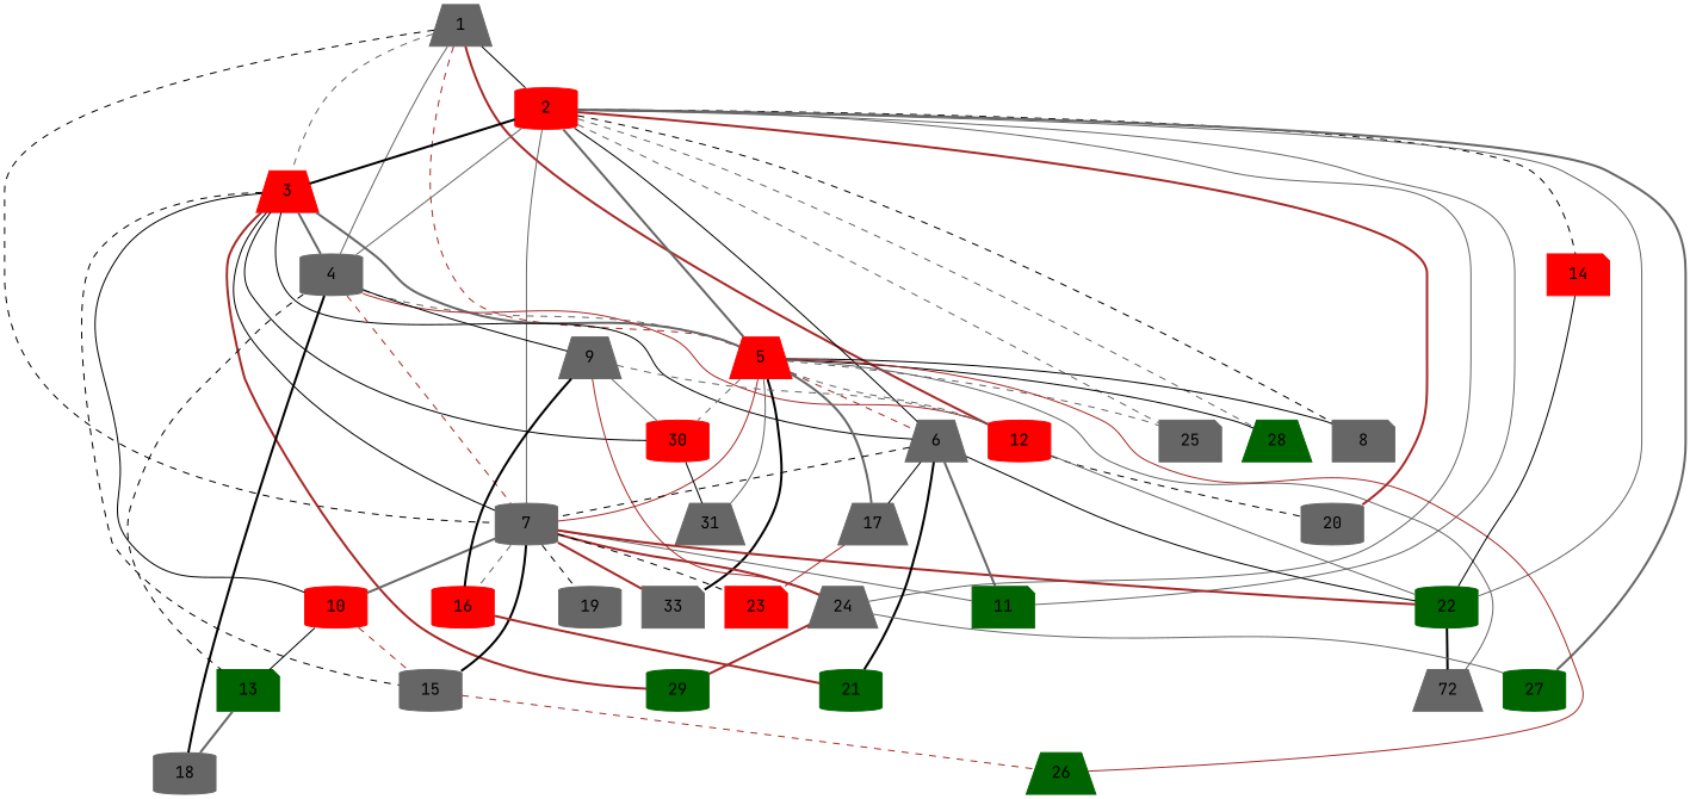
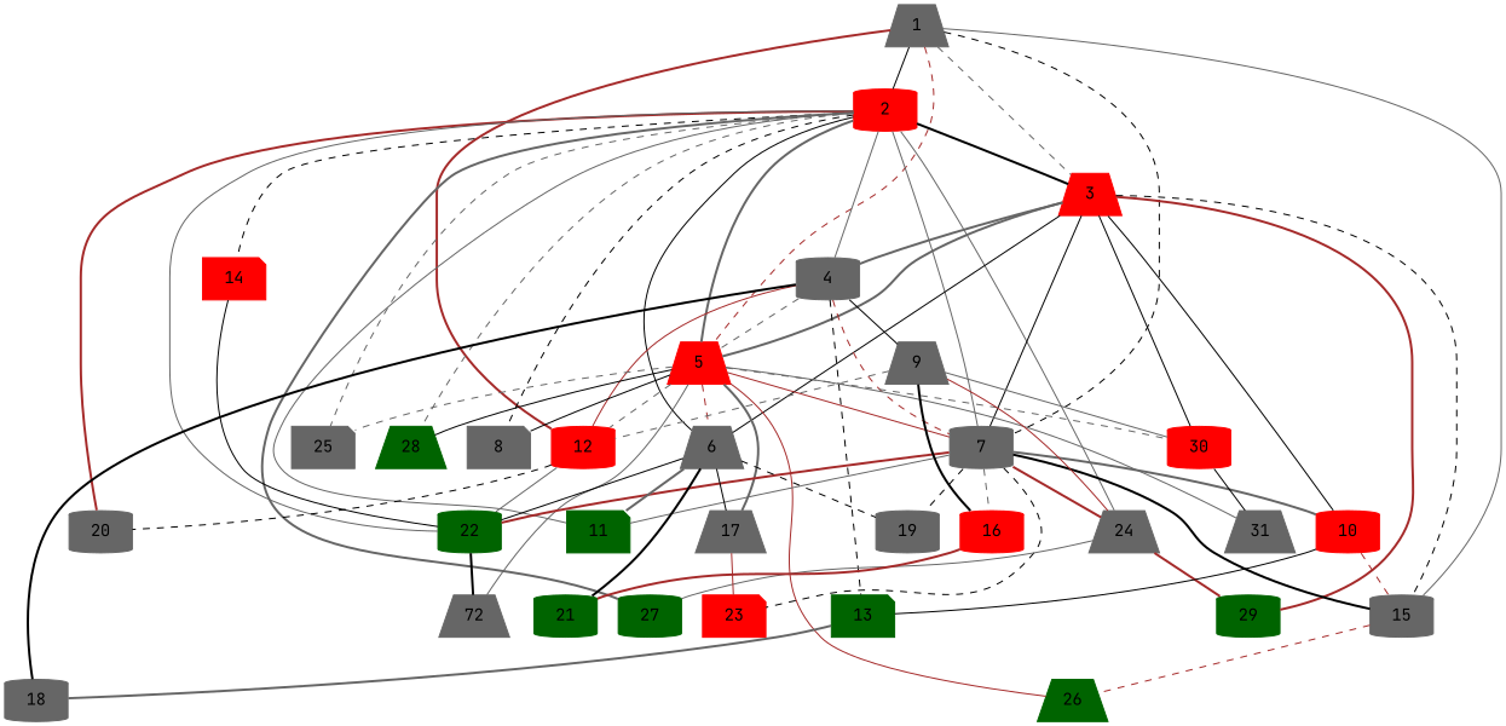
  graph {
    fontname="JetBrains Mono"
    node [color=gray40 fontname="JetBrains Mono" shape=cylinder style=filled]
    edge [color=black fontname="JetBrains Mono" style=solid weight=1.0]
    1 [shape=trapezium]
    2 [color=red]
    3 [color=red shape=trapezium]
    4
    5 [color=red shape=trapezium]
    7
    12 [color=red]
    6 [shape=trapezium]
    8 [shape=note]
    11 [color=darkgreen shape=note]
    14 [color=red shape=note]
    20
    22 [color=darkgreen]
    24 [shape=trapezium]
    25 [shape=note]
    27 [color=darkgreen]
    28 [color=darkgreen shape=trapezium]
    10 [color=red]
    15
    29 [color=darkgreen]
    30 [color=red]
    9 [shape=trapezium]
    13 [color=darkgreen shape=note]
    18
    17 [shape=trapezium]
    26 [color=darkgreen shape=trapezium]
    31 [shape=trapezium]
    n28 [label=72 shape=trapezium]
-   33 [shape=note]
    21 [color=darkgreen]
    16 [color=red]
    19
    23 [color=red shape=note]
    1 -- 2 [weight=3.0]
    1 -- 3 [color=gray40 style=dashed]
-   1 -- 4 [color=gray40 weight=2.0]
+   1 -- 15 [color=gray40 weight=2.0]
    1 -- 5 [color=brown style=dashed weight=2.0]
    1 -- 7 [style=dashed weight=3.0]
    1 -- 12 [color=brown style=bold weight=5.0]
    2 -- 3 [style=bold weight=2.0]
    2 -- 4 [color=gray40 weight=4.0]
    2 -- 5 [color=gray40 style=bold weight=4.0]
    2 -- 7 [color=gray40 weight=23.0]
    2 -- 6 [weight=2.0]
    2 -- 8 [style=dashed]
    2 -- 11 [color=gray40]
    2 -- 14 [style=dashed]
    2 -- 20 [color=brown style=bold]
    2 -- 22 [color=gray40 weight=2.0]
    2 -- 24 [color=gray40]
    2 -- 25 [color=gray40 style=dashed]
    2 -- 27 [color=gray40 style=bold]
    2 -- 28 [color=gray40 style=dashed]
    3 -- 4 [color=gray40 style=bold weight=3.0]
    3 -- 5 [color=gray40 style=bold weight=2.0]
    3 -- 7 [weight=2.0]
    3 -- 6
    3 -- 10
    3 -- 15 [style=dashed]
    3 -- 29 [color=brown style=bold]
    3 -- 30
    4 -- 5 [color=gray40 style=dashed weight=4.0]
    4 -- 7 [color=brown style=dashed weight=4.0]
    4 -- 12 [color=brown weight=2.0]
    4 -- 9
    4 -- 13 [style=dashed]
    4 -- 18 [style=bold weight=3.0]
    5 -- 7 [color=brown weight=3.0]
    5 -- 12 [color=gray40 style=dashed]
    5 -- 6 [color=brown style=dashed weight=3.0]
    5 -- 8
    5 -- 25 [color=gray40 style=dashed]
    5 -- 28
    5 -- 30 [color=gray40 style=dashed weight=2.0]
    5 -- 17 [color=gray40 style=bold]
    5 -- 26 [color=brown]
    5 -- 31 [color=gray40]
    5 -- n28 [color=gray40]
-   5 -- 33 [style=bold]
    7 -- 11 [color=gray40]
    7 -- 22 [color=brown style=bold]
    7 -- 24 [color=brown style=bold]
    7 -- 10 [color=gray40 style=bold]
    7 -- 15 [style=bold]
-   7 -- 33 [color=brown style=bold]
    7 -- 16 [color=gray40 style=dashed]
    7 -- 19 [style=dashed weight=2.0]
    7 -- 23 [style=dashed]
    12 -- 20 [style=dashed]
    12 -- 22 [color=gray40]
-   6 -- 7 [style=dashed]
+   6 -- 19 [style=dashed]
    6 -- 11 [color=gray40 style=bold]
    6 -- 22
    6 -- 17
    6 -- 21 [style=bold]
    14 -- 22
    22 -- n28 [style=bold]
    24 -- 27 [color=gray40]
    24 -- 29 [color=brown style=bold]
    10 -- 15 [color=brown style=dashed]
    10 -- 13
    15 -- 26 [color=brown style=dashed]
    30 -- 31
    9 -- 12 [color=gray40 style=dashed]
    9 -- 24 [color=brown]
    9 -- 30 [color=gray40]
    9 -- 16 [style=bold]
    13 -- 18 [color=gray40 style=bold]
    17 -- 23 [color=brown]
    16 -- 21 [color=brown style=bold]
  }
